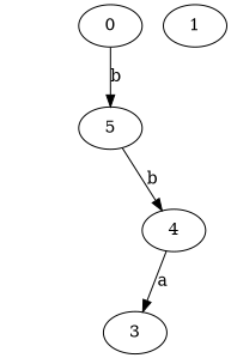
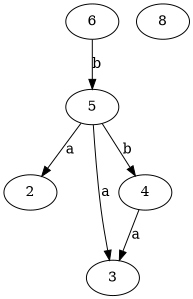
  strict digraph {
    5
+   2
    3
    n4 [label=4]
-   0
-   1
+   0 [label=6]
+   1 [label=8]
+   5 -> 2 [label=a]
+   5 -> 3 [label=a]
    5 -> n4 [label=b]
    n4 -> 3 [label=a]
    0 -> 5 [label=b]
  }
